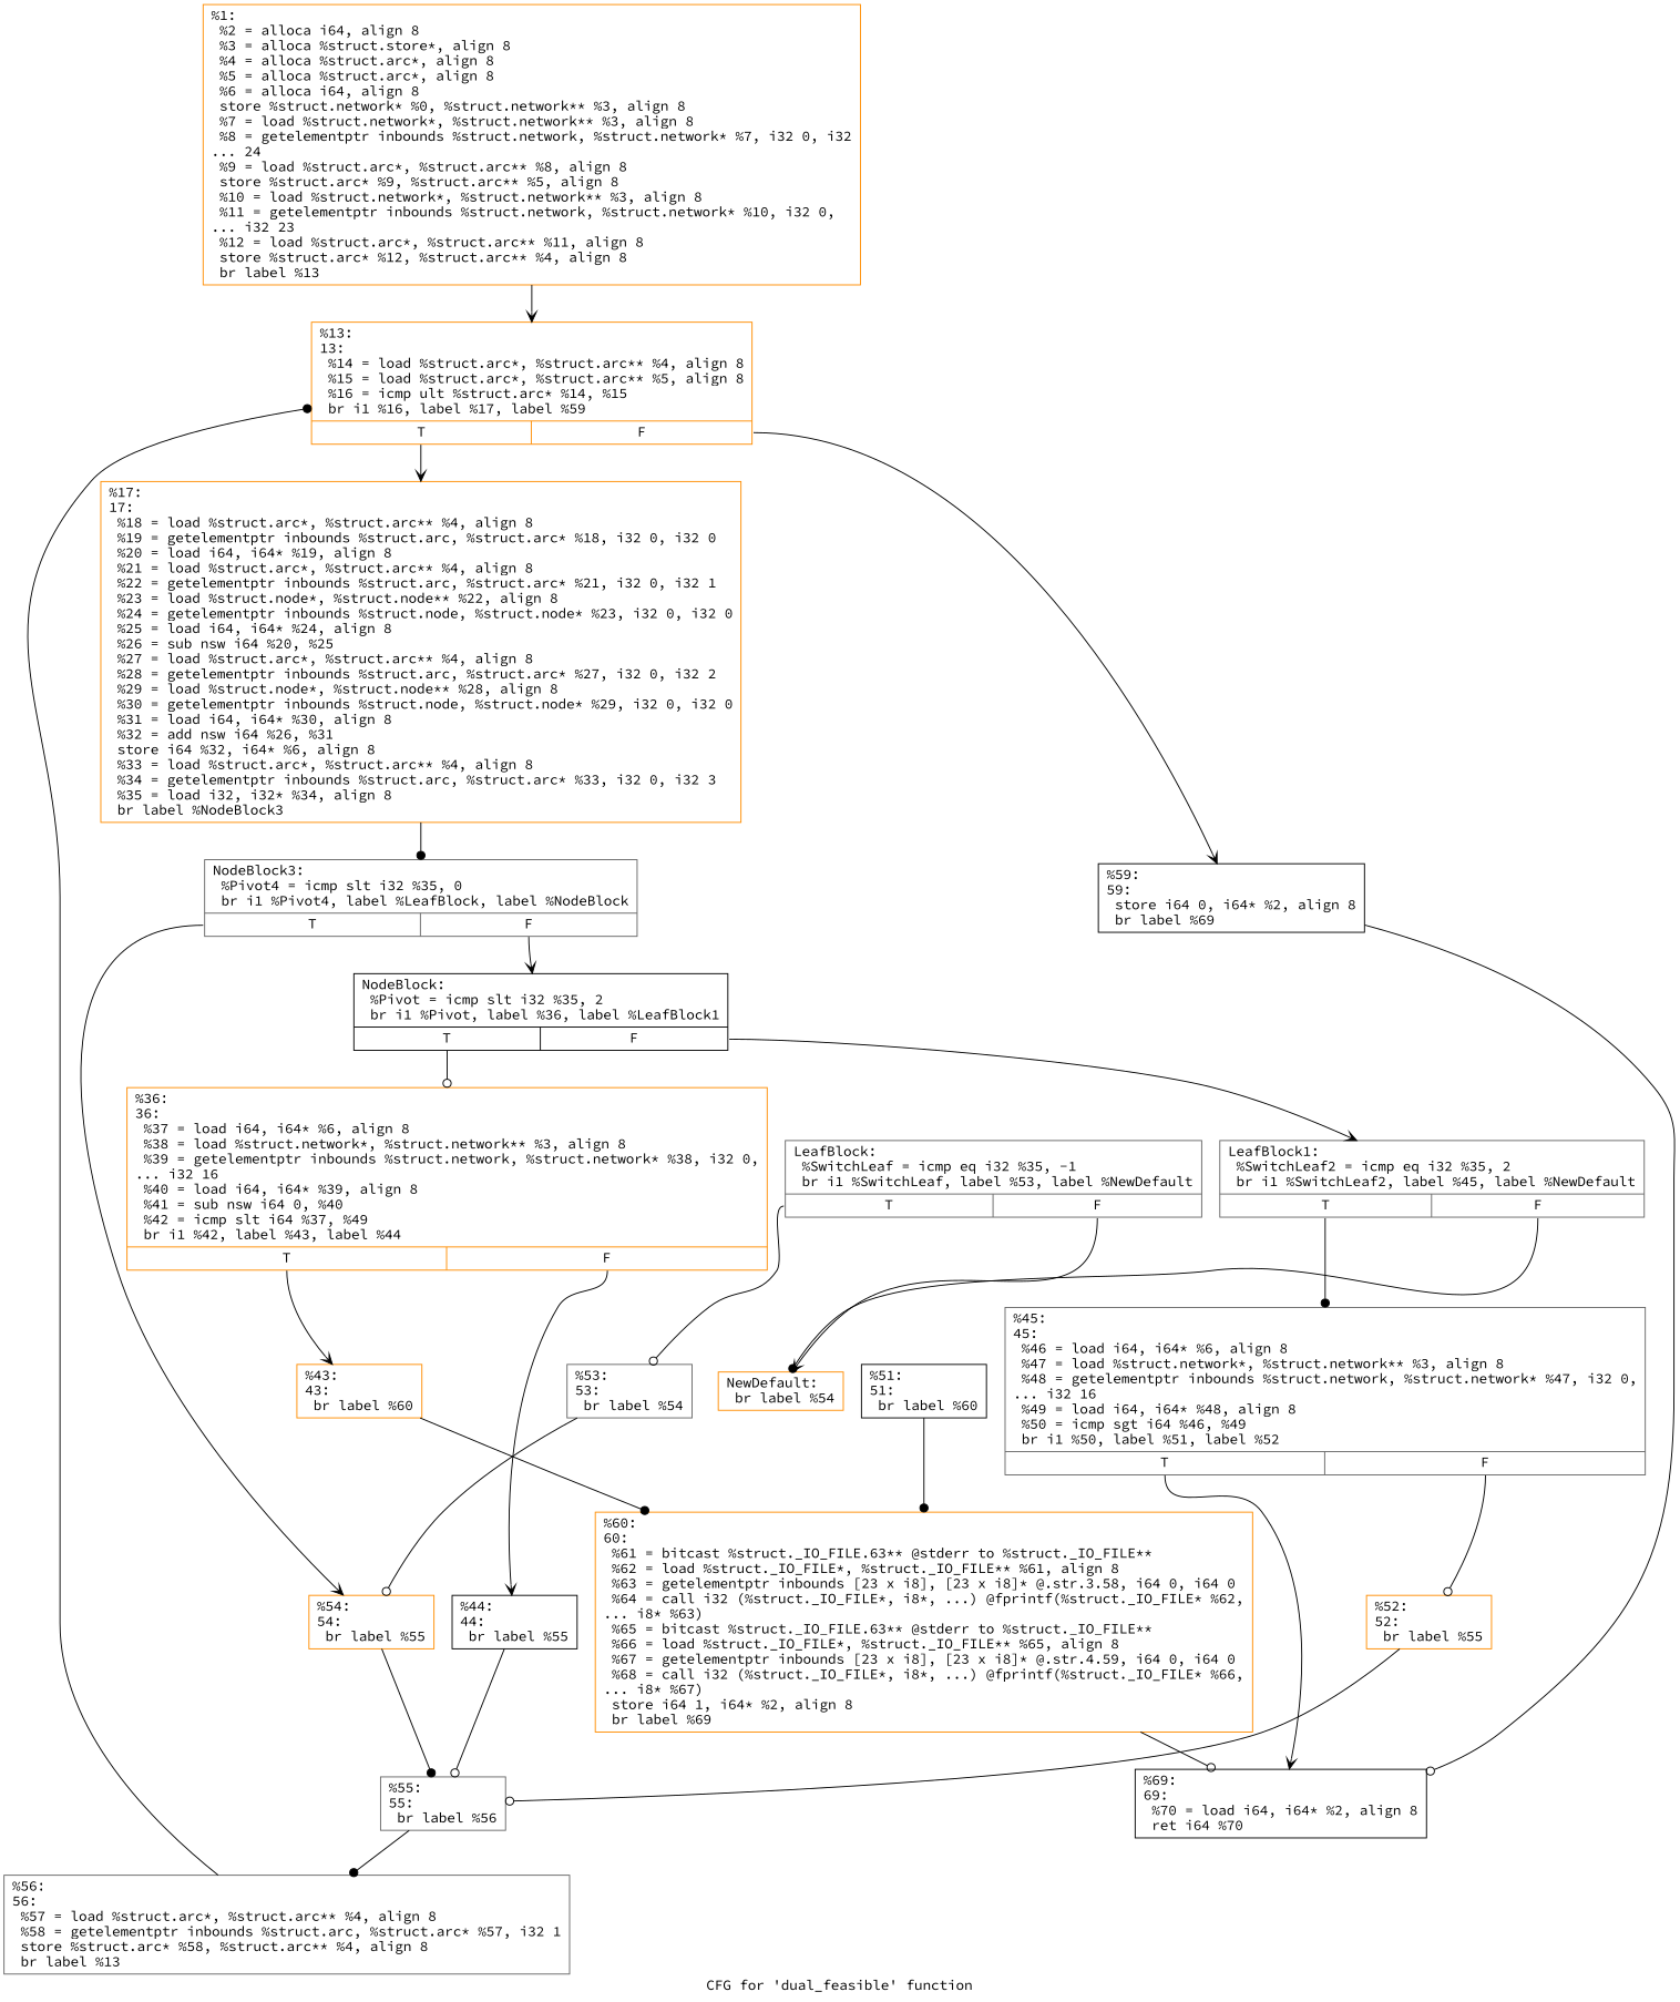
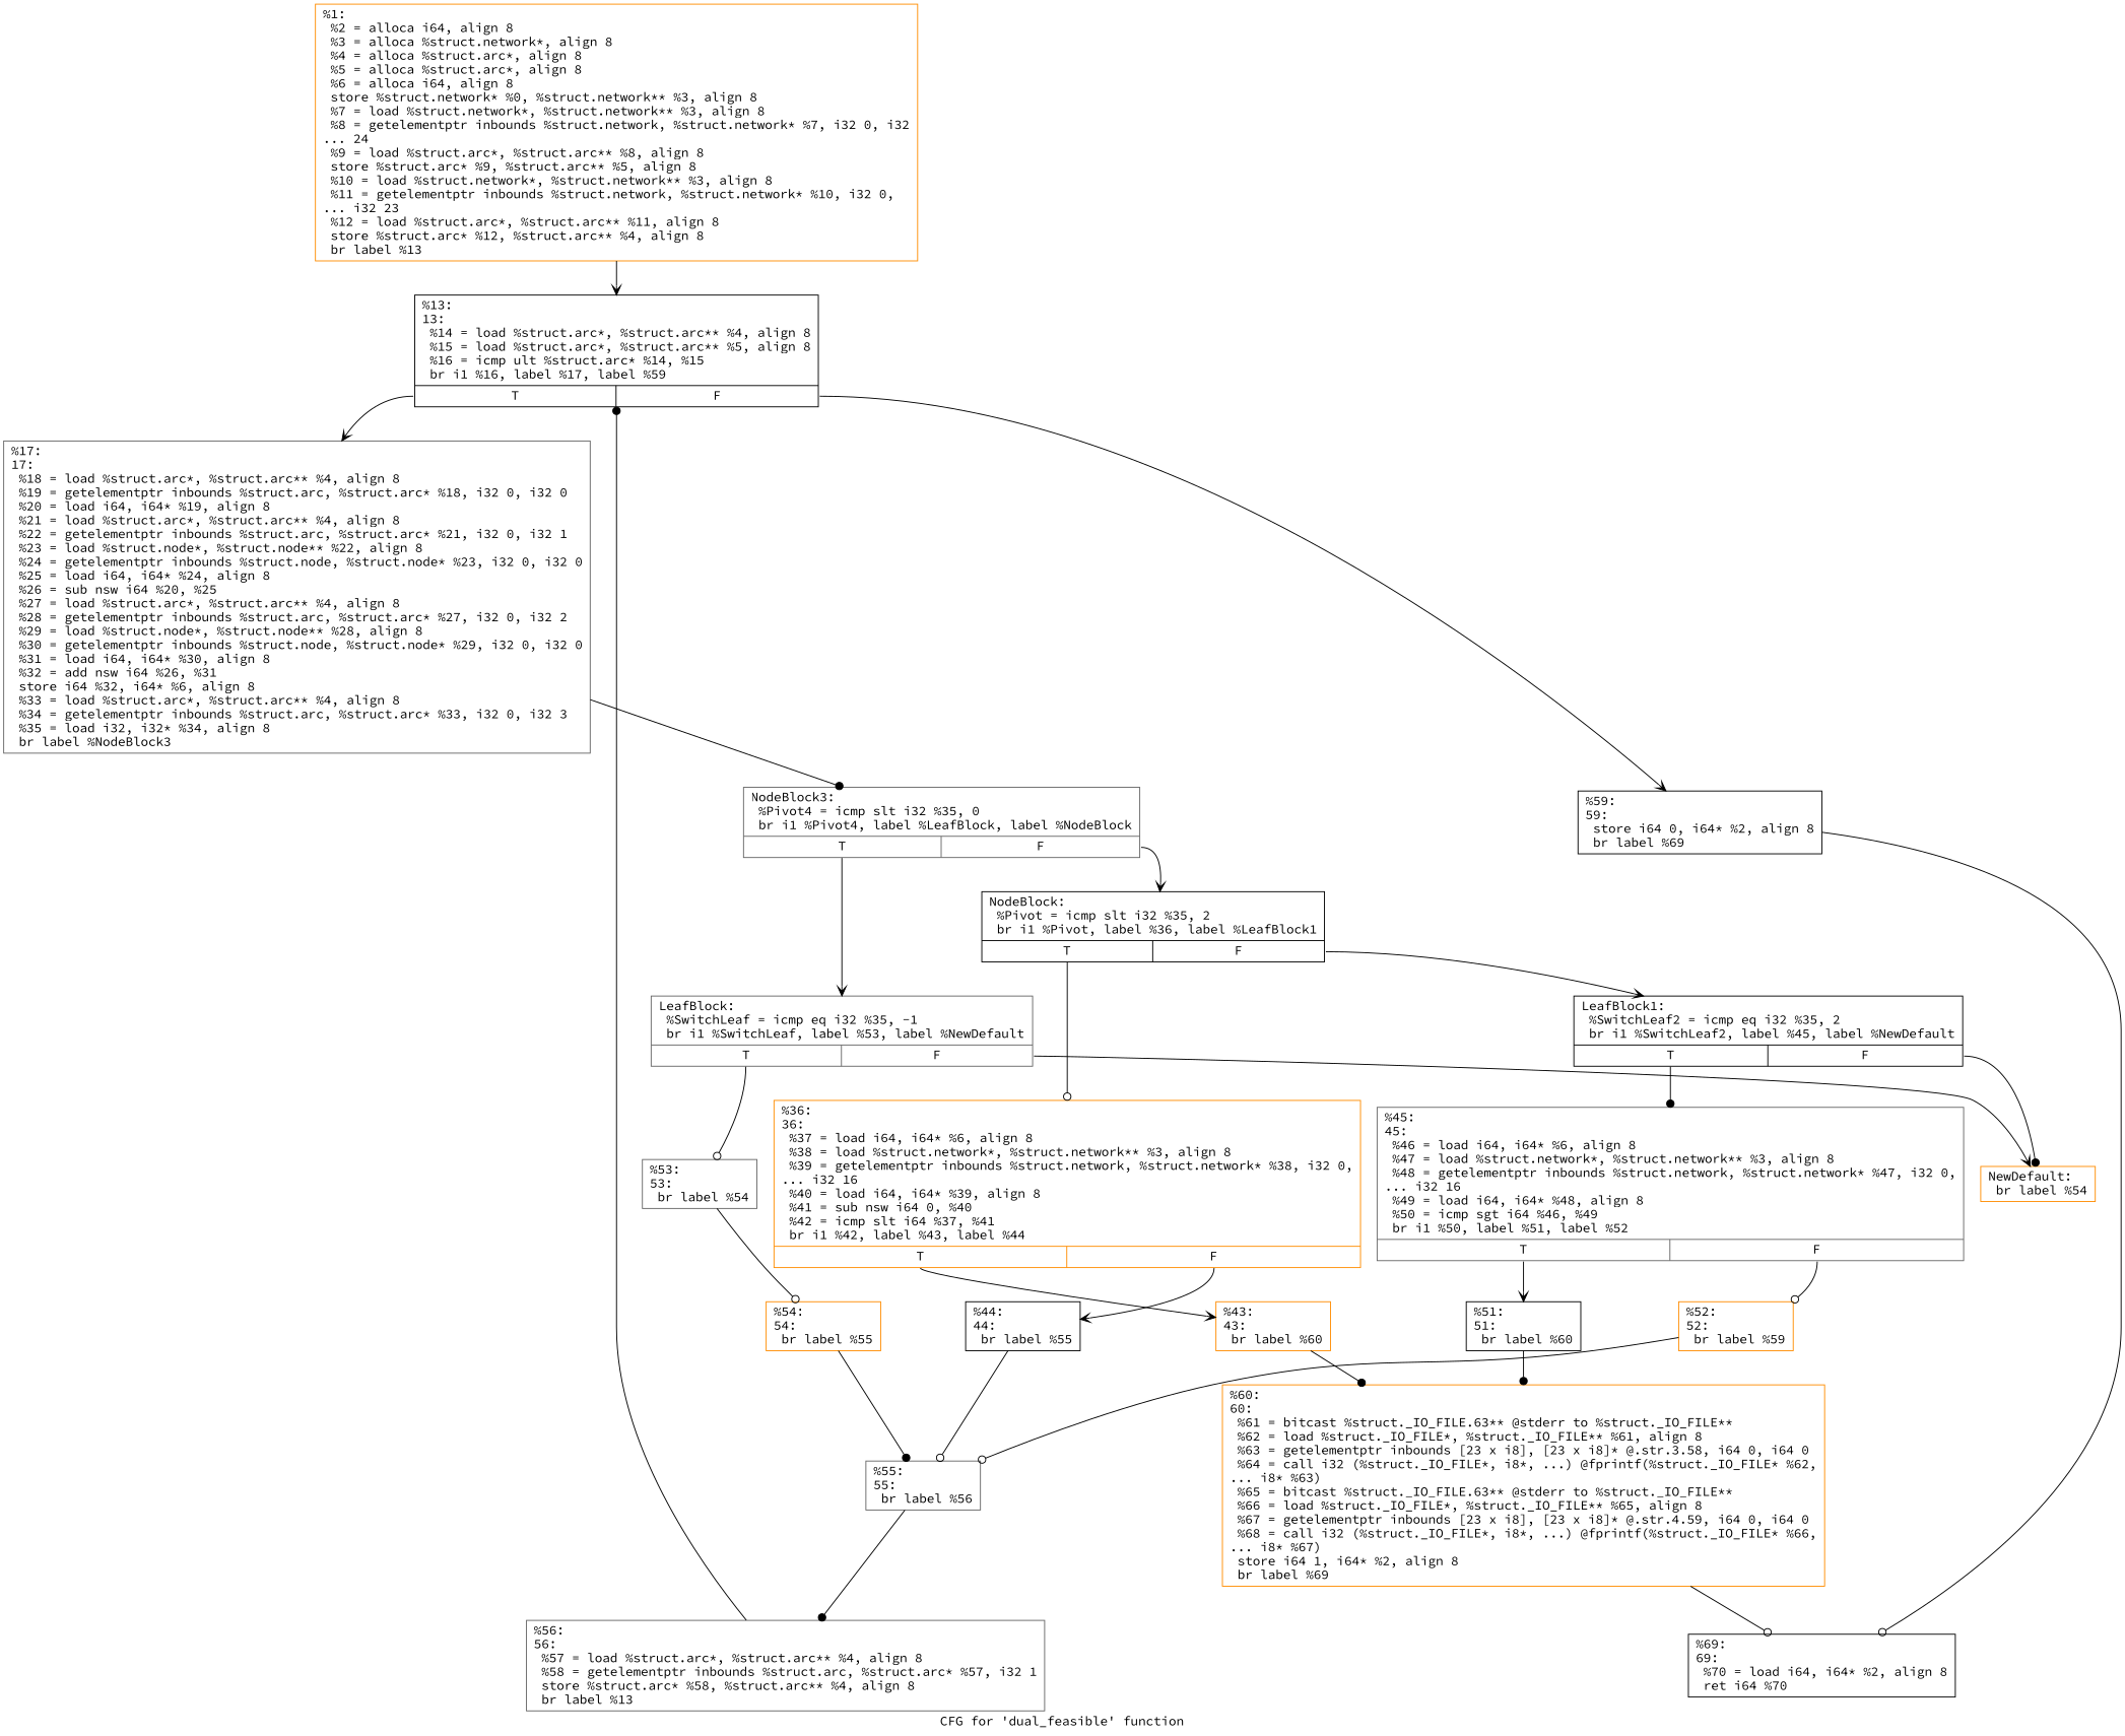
  digraph {
    fontname="Source Code Pro"
    label="CFG for 'dual_feasible' function"
    node [color=gray40 fontname="Source Code Pro" shape=record]
    edge [arrowhead=vee fontname="Source Code Pro"]
-   n1 [color=darkorange label="{%1:\l  %2 = alloca i64, align 8\l  %3 = alloca %struct.store*, align 8\l  %4 = alloca %struct.arc*, align 8\l  %5 = alloca %struct.arc*, align 8\l  %6 = alloca i64, align 8\l  store %struct.network* %0, %struct.network** %3, align 8\l  %7 = load %struct.network*, %struct.network** %3, align 8\l  %8 = getelementptr inbounds %struct.network, %struct.network* %7, i32 0, i32\l... 24\l  %9 = load %struct.arc*, %struct.arc** %8, align 8\l  store %struct.arc* %9, %struct.arc** %5, align 8\l  %10 = load %struct.network*, %struct.network** %3, align 8\l  %11 = getelementptr inbounds %struct.network, %struct.network* %10, i32 0,\l... i32 23\l  %12 = load %struct.arc*, %struct.arc** %11, align 8\l  store %struct.arc* %12, %struct.arc** %4, align 8\l  br label %13\l}"]
-   n2 [color=darkorange label="{%13:\l13:                                               \l  %14 = load %struct.arc*, %struct.arc** %4, align 8\l  %15 = load %struct.arc*, %struct.arc** %5, align 8\l  %16 = icmp ult %struct.arc* %14, %15\l  br i1 %16, label %17, label %59\l|{<s0>T|<s1>F}}"]
-   n3 [color=darkorange label="{%17:\l17:                                               \l  %18 = load %struct.arc*, %struct.arc** %4, align 8\l  %19 = getelementptr inbounds %struct.arc, %struct.arc* %18, i32 0, i32 0\l  %20 = load i64, i64* %19, align 8\l  %21 = load %struct.arc*, %struct.arc** %4, align 8\l  %22 = getelementptr inbounds %struct.arc, %struct.arc* %21, i32 0, i32 1\l  %23 = load %struct.node*, %struct.node** %22, align 8\l  %24 = getelementptr inbounds %struct.node, %struct.node* %23, i32 0, i32 0\l  %25 = load i64, i64* %24, align 8\l  %26 = sub nsw i64 %20, %25\l  %27 = load %struct.arc*, %struct.arc** %4, align 8\l  %28 = getelementptr inbounds %struct.arc, %struct.arc* %27, i32 0, i32 2\l  %29 = load %struct.node*, %struct.node** %28, align 8\l  %30 = getelementptr inbounds %struct.node, %struct.node* %29, i32 0, i32 0\l  %31 = load i64, i64* %30, align 8\l  %32 = add nsw i64 %26, %31\l  store i64 %32, i64* %6, align 8\l  %33 = load %struct.arc*, %struct.arc** %4, align 8\l  %34 = getelementptr inbounds %struct.arc, %struct.arc* %33, i32 0, i32 3\l  %35 = load i32, i32* %34, align 8\l  br label %NodeBlock3\l}"]
+   n1 [color=darkorange label="{%1:\l  %2 = alloca i64, align 8\l  %3 = alloca %struct.network*, align 8\l  %4 = alloca %struct.arc*, align 8\l  %5 = alloca %struct.arc*, align 8\l  %6 = alloca i64, align 8\l  store %struct.network* %0, %struct.network** %3, align 8\l  %7 = load %struct.network*, %struct.network** %3, align 8\l  %8 = getelementptr inbounds %struct.network, %struct.network* %7, i32 0, i32\l... 24\l  %9 = load %struct.arc*, %struct.arc** %8, align 8\l  store %struct.arc* %9, %struct.arc** %5, align 8\l  %10 = load %struct.network*, %struct.network** %3, align 8\l  %11 = getelementptr inbounds %struct.network, %struct.network* %10, i32 0,\l... i32 23\l  %12 = load %struct.arc*, %struct.arc** %11, align 8\l  store %struct.arc* %12, %struct.arc** %4, align 8\l  br label %13\l}"]
+   n2 [color=black label="{%13:\l13:                                               \l  %14 = load %struct.arc*, %struct.arc** %4, align 8\l  %15 = load %struct.arc*, %struct.arc** %5, align 8\l  %16 = icmp ult %struct.arc* %14, %15\l  br i1 %16, label %17, label %59\l|{<s0>T|<s1>F}}"]
+   n3 [label="{%17:\l17:                                               \l  %18 = load %struct.arc*, %struct.arc** %4, align 8\l  %19 = getelementptr inbounds %struct.arc, %struct.arc* %18, i32 0, i32 0\l  %20 = load i64, i64* %19, align 8\l  %21 = load %struct.arc*, %struct.arc** %4, align 8\l  %22 = getelementptr inbounds %struct.arc, %struct.arc* %21, i32 0, i32 1\l  %23 = load %struct.node*, %struct.node** %22, align 8\l  %24 = getelementptr inbounds %struct.node, %struct.node* %23, i32 0, i32 0\l  %25 = load i64, i64* %24, align 8\l  %26 = sub nsw i64 %20, %25\l  %27 = load %struct.arc*, %struct.arc** %4, align 8\l  %28 = getelementptr inbounds %struct.arc, %struct.arc* %27, i32 0, i32 2\l  %29 = load %struct.node*, %struct.node** %28, align 8\l  %30 = getelementptr inbounds %struct.node, %struct.node* %29, i32 0, i32 0\l  %31 = load i64, i64* %30, align 8\l  %32 = add nsw i64 %26, %31\l  store i64 %32, i64* %6, align 8\l  %33 = load %struct.arc*, %struct.arc** %4, align 8\l  %34 = getelementptr inbounds %struct.arc, %struct.arc* %33, i32 0, i32 3\l  %35 = load i32, i32* %34, align 8\l  br label %NodeBlock3\l}"]
    n4 [color=black label="{%59:\l59:                                               \l  store i64 0, i64* %2, align 8\l  br label %69\l}"]
    n5 [label="{NodeBlock3:                                       \l  %Pivot4 = icmp slt i32 %35, 0\l  br i1 %Pivot4, label %LeafBlock, label %NodeBlock\l|{<s0>T|<s1>F}}"]
    n6 [color=black label="{%69:\l69:                                               \l  %70 = load i64, i64* %2, align 8\l  ret i64 %70\l}"]
    n7 [label="{LeafBlock:                                        \l  %SwitchLeaf = icmp eq i32 %35, -1\l  br i1 %SwitchLeaf, label %53, label %NewDefault\l|{<s0>T|<s1>F}}"]
    n8 [color=black label="{NodeBlock:                                        \l  %Pivot = icmp slt i32 %35, 2\l  br i1 %Pivot, label %36, label %LeafBlock1\l|{<s0>T|<s1>F}}"]
    n9 [color=darkorange label="{NewDefault:                                       \l  br label %54\l}"]
    n10 [label="{%53:\l53:                                               \l  br label %54\l}"]
-   n11 [color=darkorange label="{%36:\l36:                                               \l  %37 = load i64, i64* %6, align 8\l  %38 = load %struct.network*, %struct.network** %3, align 8\l  %39 = getelementptr inbounds %struct.network, %struct.network* %38, i32 0,\l... i32 16\l  %40 = load i64, i64* %39, align 8\l  %41 = sub nsw i64 0, %40\l  %42 = icmp slt i64 %37, %49\l  br i1 %42, label %43, label %44\l|{<s0>T|<s1>F}}"]
-   n12 [label="{LeafBlock1:                                       \l  %SwitchLeaf2 = icmp eq i32 %35, 2\l  br i1 %SwitchLeaf2, label %45, label %NewDefault\l|{<s0>T|<s1>F}}"]
+   n11 [color=darkorange label="{%36:\l36:                                               \l  %37 = load i64, i64* %6, align 8\l  %38 = load %struct.network*, %struct.network** %3, align 8\l  %39 = getelementptr inbounds %struct.network, %struct.network* %38, i32 0,\l... i32 16\l  %40 = load i64, i64* %39, align 8\l  %41 = sub nsw i64 0, %40\l  %42 = icmp slt i64 %37, %41\l  br i1 %42, label %43, label %44\l|{<s0>T|<s1>F}}"]
+   n12 [color=black label="{LeafBlock1:                                       \l  %SwitchLeaf2 = icmp eq i32 %35, 2\l  br i1 %SwitchLeaf2, label %45, label %NewDefault\l|{<s0>T|<s1>F}}"]
    n13 [color=darkorange label="{%54:\l54:                                               \l  br label %55\l}"]
    n14 [color=darkorange label="{%43:\l43:                                               \l  br label %60\l}"]
    n15 [color=black label="{%44:\l44:                                               \l  br label %55\l}"]
    n16 [label="{%45:\l45:                                               \l  %46 = load i64, i64* %6, align 8\l  %47 = load %struct.network*, %struct.network** %3, align 8\l  %48 = getelementptr inbounds %struct.network, %struct.network* %47, i32 0,\l... i32 16\l  %49 = load i64, i64* %48, align 8\l  %50 = icmp sgt i64 %46, %49\l  br i1 %50, label %51, label %52\l|{<s0>T|<s1>F}}"]
    n17 [color=darkorange label="{%60:\l60:                                               \l  %61 = bitcast %struct._IO_FILE.63** @stderr to %struct._IO_FILE**\l  %62 = load %struct._IO_FILE*, %struct._IO_FILE** %61, align 8\l  %63 = getelementptr inbounds [23 x i8], [23 x i8]* @.str.3.58, i64 0, i64 0\l  %64 = call i32 (%struct._IO_FILE*, i8*, ...) @fprintf(%struct._IO_FILE* %62,\l... i8* %63)\l  %65 = bitcast %struct._IO_FILE.63** @stderr to %struct._IO_FILE**\l  %66 = load %struct._IO_FILE*, %struct._IO_FILE** %65, align 8\l  %67 = getelementptr inbounds [23 x i8], [23 x i8]* @.str.4.59, i64 0, i64 0\l  %68 = call i32 (%struct._IO_FILE*, i8*, ...) @fprintf(%struct._IO_FILE* %66,\l... i8* %67)\l  store i64 1, i64* %2, align 8\l  br label %69\l}"]
    n18 [label="{%55:\l55:                                               \l  br label %56\l}"]
    n19 [color=black label="{%51:\l51:                                               \l  br label %60\l}"]
-   n20 [color=darkorange label="{%52:\l52:                                               \l  br label %55\l}"]
+   n20 [color=darkorange label="{%52:\l52:                                               \l  br label %59\l}"]
    n21 [label="{%56:\l56:                                               \l  %57 = load %struct.arc*, %struct.arc** %4, align 8\l  %58 = getelementptr inbounds %struct.arc, %struct.arc* %57, i32 1\l  store %struct.arc* %58, %struct.arc** %4, align 8\l  br label %13\l}"]
    n1 -> n2
    n2 -> n3 [tailport=s0]
    n2 -> n4 [tailport=s1]
    n3 -> n5 [arrowhead=dot]
    n4 -> n6 [arrowhead=odot]
-   n5 -> n13 [tailport=s0]
+   n5 -> n7 [tailport=s0]
    n5 -> n8 [tailport=s1]
    n7 -> n9 [tailport=s1]
    n7 -> n10 [arrowhead=odot tailport=s0]
    n8 -> n11 [arrowhead=odot tailport=s0]
    n8 -> n12 [tailport=s1]
    n10 -> n13 [arrowhead=odot]
    n11 -> n14 [tailport=s0]
    n11 -> n15 [tailport=s1]
    n12 -> n9 [arrowhead=dot tailport=s1]
    n12 -> n16 [arrowhead=dot tailport=s0]
    n13 -> n18 [arrowhead=dot]
    n14 -> n17 [arrowhead=dot]
    n15 -> n18 [arrowhead=odot]
-   n16 -> n6 [tailport=s0]
+   n16 -> n19 [tailport=s0]
    n16 -> n20 [arrowhead=odot tailport=s1]
    n17 -> n6 [arrowhead=odot]
    n18 -> n21 [arrowhead=dot]
    n19 -> n17 [arrowhead=dot]
    n20 -> n18 [arrowhead=odot]
    n21 -> n2 [arrowhead=dot]
  }
